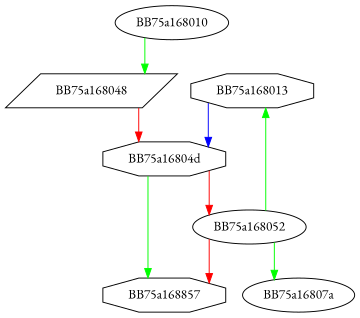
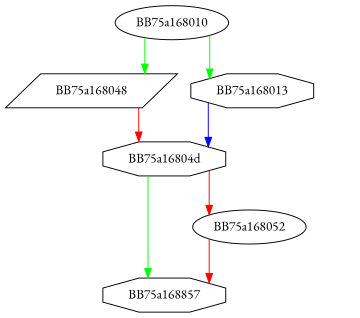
  digraph {
    fontname="EB Garamond"
    splines=ortho
    node [fontname="EB Garamond" shape=octagon]
    edge [color=green fontname="EB Garamond"]
    n1 [label=BB75a168013]
    BB75a168010 [shape=ellipse]
    BB75a168048 [shape=parallelogram]
    BB75a16804d
    n5 [label=BB75a168857]
    BB75a168052 [shape=ellipse]
-   BB75a16807a [shape=ellipse]
    n1 -> BB75a16804d [color=blue]
-   BB75a168052 -> n1
+   BB75a168010 -> n1
    BB75a168010 -> BB75a168048
    BB75a168048 -> BB75a16804d [color=red]
    BB75a16804d -> n5
    BB75a16804d -> BB75a168052 [color=red]
    BB75a168052 -> n5 [color=red]
-   BB75a168052 -> BB75a16807a
  }
